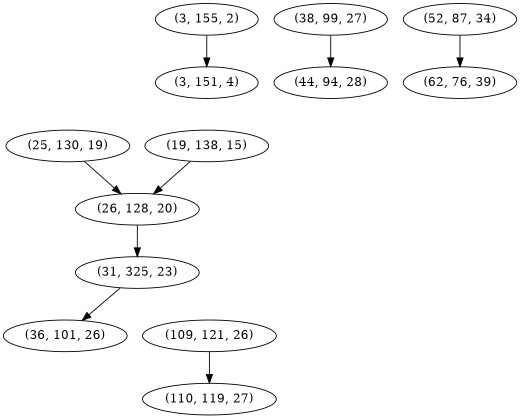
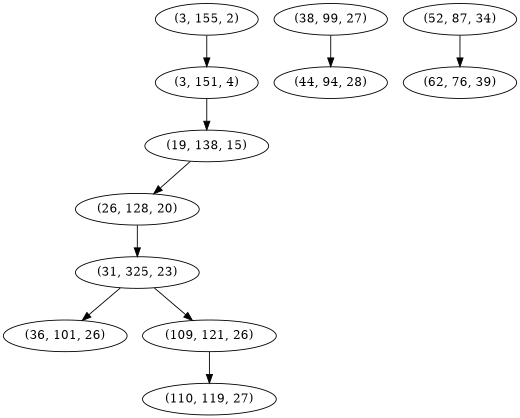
  digraph {
    n1 [label="(3, 151, 4)"]
    "(3, 155, 2)"
    "(19, 138, 15)"
    "(26, 128, 20)"
-   "(25, 130, 19)"
    n6 [label="(31, 325, 23)"]
    "(36, 101, 26)"
    "(109, 121, 26)"
    "(110, 119, 27)"
    "(38, 99, 27)"
    "(44, 94, 28)"
    "(52, 87, 34)"
    "(62, 76, 39)"
+   n1 -> "(19, 138, 15)"
    "(3, 155, 2)" -> n1
    "(19, 138, 15)" -> "(26, 128, 20)"
    "(26, 128, 20)" -> n6
-   "(25, 130, 19)" -> "(26, 128, 20)"
    n6 -> "(36, 101, 26)"
+   n6 -> "(109, 121, 26)"
    "(109, 121, 26)" -> "(110, 119, 27)"
    "(38, 99, 27)" -> "(44, 94, 28)"
    "(52, 87, 34)" -> "(62, 76, 39)"
  }
